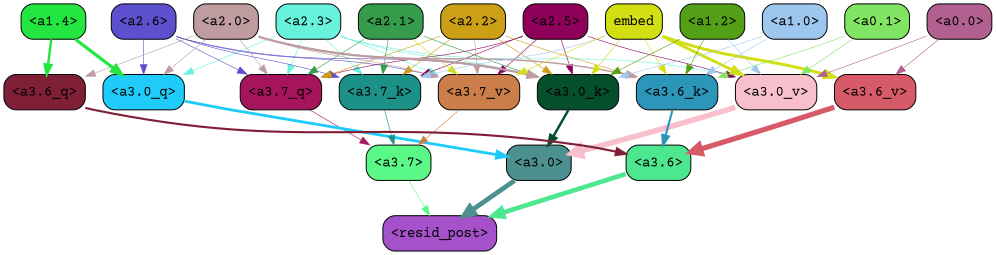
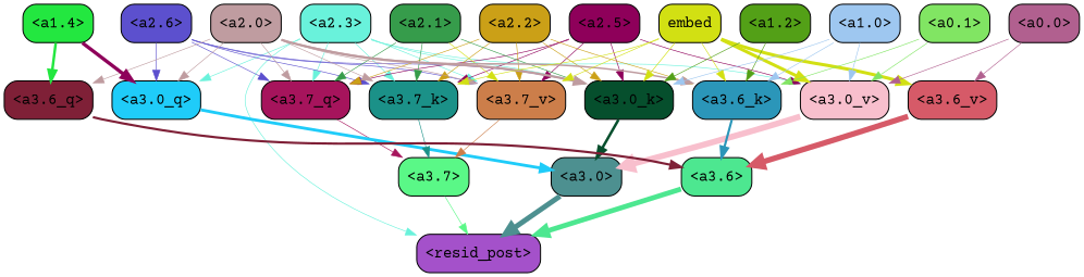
  strict digraph {
    fontname="Courier Prime"
    splines=true
    node [color=black fontname="Courier Prime" shape=box style="filled, rounded"]
    edge [color="#69f2db" fontname="Courier Prime" penwidth=0.6]
    "<a3.7>" [fillcolor="#5af887"]
    "<resid_post>" [fillcolor="#a451ca"]
    "<a3.6>" [fillcolor="#4de790"]
    "<a3.0>" [fillcolor="#4d9090"]
    "<a2.3>" [fillcolor="#69f2db"]
    "<a3.7_q>" [fillcolor="#a6145c"]
    "<a3.0_q>" [fillcolor="#1fccf9"]
    "<a3.7_k>" [fillcolor="#1b9188"]
    "<a3.0_k>" [fillcolor="#064f2d"]
    "<a3.7_v>" [fillcolor="#cc7e4a"]
    "<a3.0_v>" [fillcolor="#f8bfcd"]
    "<a3.6_q>" [fillcolor="#7f2037"]
    "<a3.6_k>" [fillcolor="#2b96b9"]
    "<a3.6_v>" [fillcolor="#d65a68"]
    "<a2.6>" [fillcolor="#5c50ce"]
    "<a2.5>" [fillcolor="#8e005a"]
    "<a2.2>" [fillcolor="#cba017"]
    "<a2.1>" [fillcolor="#369c4b"]
    "<a2.0>" [fillcolor="#bf9ca0"]
    "<a1.4>" [fillcolor="#23e740"]
    embed [fillcolor="#d2e013"]
    "<a1.2>" [fillcolor="#53a017"]
    "<a1.0>" [fillcolor="#9ec7f0"]
    "<a0.1>" [fillcolor="#81e563"]
    "<a0.0>" [fillcolor="#b1608f"]
    "<a3.7>" -> "<resid_post>" [color="#5af887"]
    "<a3.6>" -> "<resid_post>" [color="#4de790" penwidth=4.7534414529800415]
    "<a3.0>" -> "<resid_post>" [color="#4d9090" penwidth=4.898576855659485]
+   "<a2.3>" -> "<resid_post>"
    "<a2.3>" -> "<a3.7_q>"
    "<a2.3>" -> "<a3.0_q>"
    "<a2.3>" -> "<a3.7_k>"
    "<a2.3>" -> "<a3.0_k>"
    "<a2.3>" -> "<a3.7_v>"
    "<a2.3>" -> "<a3.0_v>"
    "<a3.7_q>" -> "<a3.7>" [color="#a6145c"]
    "<a3.0_q>" -> "<a3.0>" [color="#1fccf9" penwidth=2.870753765106201]
    "<a3.7_k>" -> "<a3.7>" [color="#1b9188"]
    "<a3.0_k>" -> "<a3.0>" [color="#064f2d" penwidth=2.520303964614868]
    "<a3.7_v>" -> "<a3.7>" [color="#cc7e4a"]
    "<a3.0_v>" -> "<a3.0>" [color="#f8bfcd" penwidth=5.680712580680847]
    "<a3.6_q>" -> "<a3.6>" [color="#7f2037" penwidth=2.160832464694977]
    "<a3.6_k>" -> "<a3.6>" [color="#2b96b9" penwidth=2.13908451795578]
    "<a3.6_v>" -> "<a3.6>" [color="#d65a68" penwidth=5.297133803367615]
    "<a2.6>" -> "<a3.7_q>" [color="#5c50ce"]
    "<a2.6>" -> "<a3.0_q>" [color="#5c50ce"]
    "<a2.6>" -> "<a3.7_k>" [color="#5c50ce"]
    "<a2.6>" -> "<a3.0_k>" [color="#5c50ce"]
    "<a2.6>" -> "<a3.7_v>" [color="#5c50ce"]
    "<a2.5>" -> "<a3.7_q>" [color="#8e005a"]
    "<a2.5>" -> "<a3.7_k>" [color="#8e005a"]
    "<a2.5>" -> "<a3.0_k>" [color="#8e005a"]
    "<a2.5>" -> "<a3.7_v>" [color="#8e005a"]
    "<a2.5>" -> "<a3.0_v>" [color="#8e005a"]
    "<a2.2>" -> "<a3.7_q>" [color="#cba017"]
    "<a2.2>" -> "<a3.7_k>" [color="#cba017"]
    "<a2.2>" -> "<a3.0_k>" [color="#cba017"]
-   "<a2.2>" -> "<a3.7_v>" [color="#bf9ca0"]
+   "<a2.2>" -> "<a3.7_v>" [color="#cba017"]
    "<a2.2>" -> "<a3.6_k>" [color="#cba017"]
    "<a2.1>" -> "<a3.7_q>" [color="#369c4b"]
    "<a2.1>" -> "<a3.7_k>" [color="#369c4b"]
    "<a2.1>" -> "<a3.0_k>" [color="#369c4b"]
    "<a2.1>" -> "<a3.7_v>" [color="#d2e013"]
    "<a2.0>" -> "<a3.7_q>" [color="#bf9ca0"]
    "<a2.0>" -> "<a3.0_q>" [color="#bf9ca0"]
+   "<a2.0>" -> "<a3.7_k>" [color="#bf9ca0"]
    "<a2.0>" -> "<a3.0_k>" [color="#bf9ca0" penwidth=2.18752121925354]
    "<a2.0>" -> "<a3.7_v>" [color="#bf9ca0"]
    "<a2.0>" -> "<a3.6_q>" [color="#bf9ca0"]
    "<a2.0>" -> "<a3.6_k>" [color="#bf9ca0" penwidth=1.4957321882247925]
-   "<a1.4>" -> "<a3.0_q>" [color="#23e740" penwidth=3.299744725227356]
+   "<a1.4>" -> "<a3.0_q>" [color="#8e005a" penwidth=3.299744725227356]
    "<a1.4>" -> "<a3.6_q>" [color="#23e740" penwidth=2.4829938411712646]
-   embed -> "<a3.7_k>" [color="#9ec7f0"]
+   embed -> "<a3.7_k>" [color="#d2e013"]
    embed -> "<a3.0_k>" [color="#d2e013" penwidth=0.6394047290086746]
    embed -> "<a3.7_v>" [color="#d2e013"]
    embed -> "<a3.0_v>" [color="#d2e013" penwidth=3.0212591886520386]
    embed -> "<a3.6_k>" [color="#d2e013"]
    embed -> "<a3.6_v>" [color="#d2e013" penwidth=3.067279100418091]
    "<a1.2>" -> "<a3.0_k>" [color="#53a017"]
    "<a1.2>" -> "<a3.6_k>" [color="#53a017"]
    "<a1.0>" -> "<a3.0_k>" [color="#9ec7f0"]
-   "<a1.2>" -> "<a3.0_v>" [color="#9ec7f0"]
+   "<a1.0>" -> "<a3.0_v>" [color="#9ec7f0"]
    "<a1.0>" -> "<a3.6_k>" [color="#9ec7f0"]
    "<a0.1>" -> "<a3.0_v>" [color="#81e563"]
    "<a0.1>" -> "<a3.6_k>" [color="#81e563"]
    "<a0.0>" -> "<a3.0_v>" [color="#b1608f"]
    "<a0.0>" -> "<a3.6_v>" [color="#b1608f"]
  }
